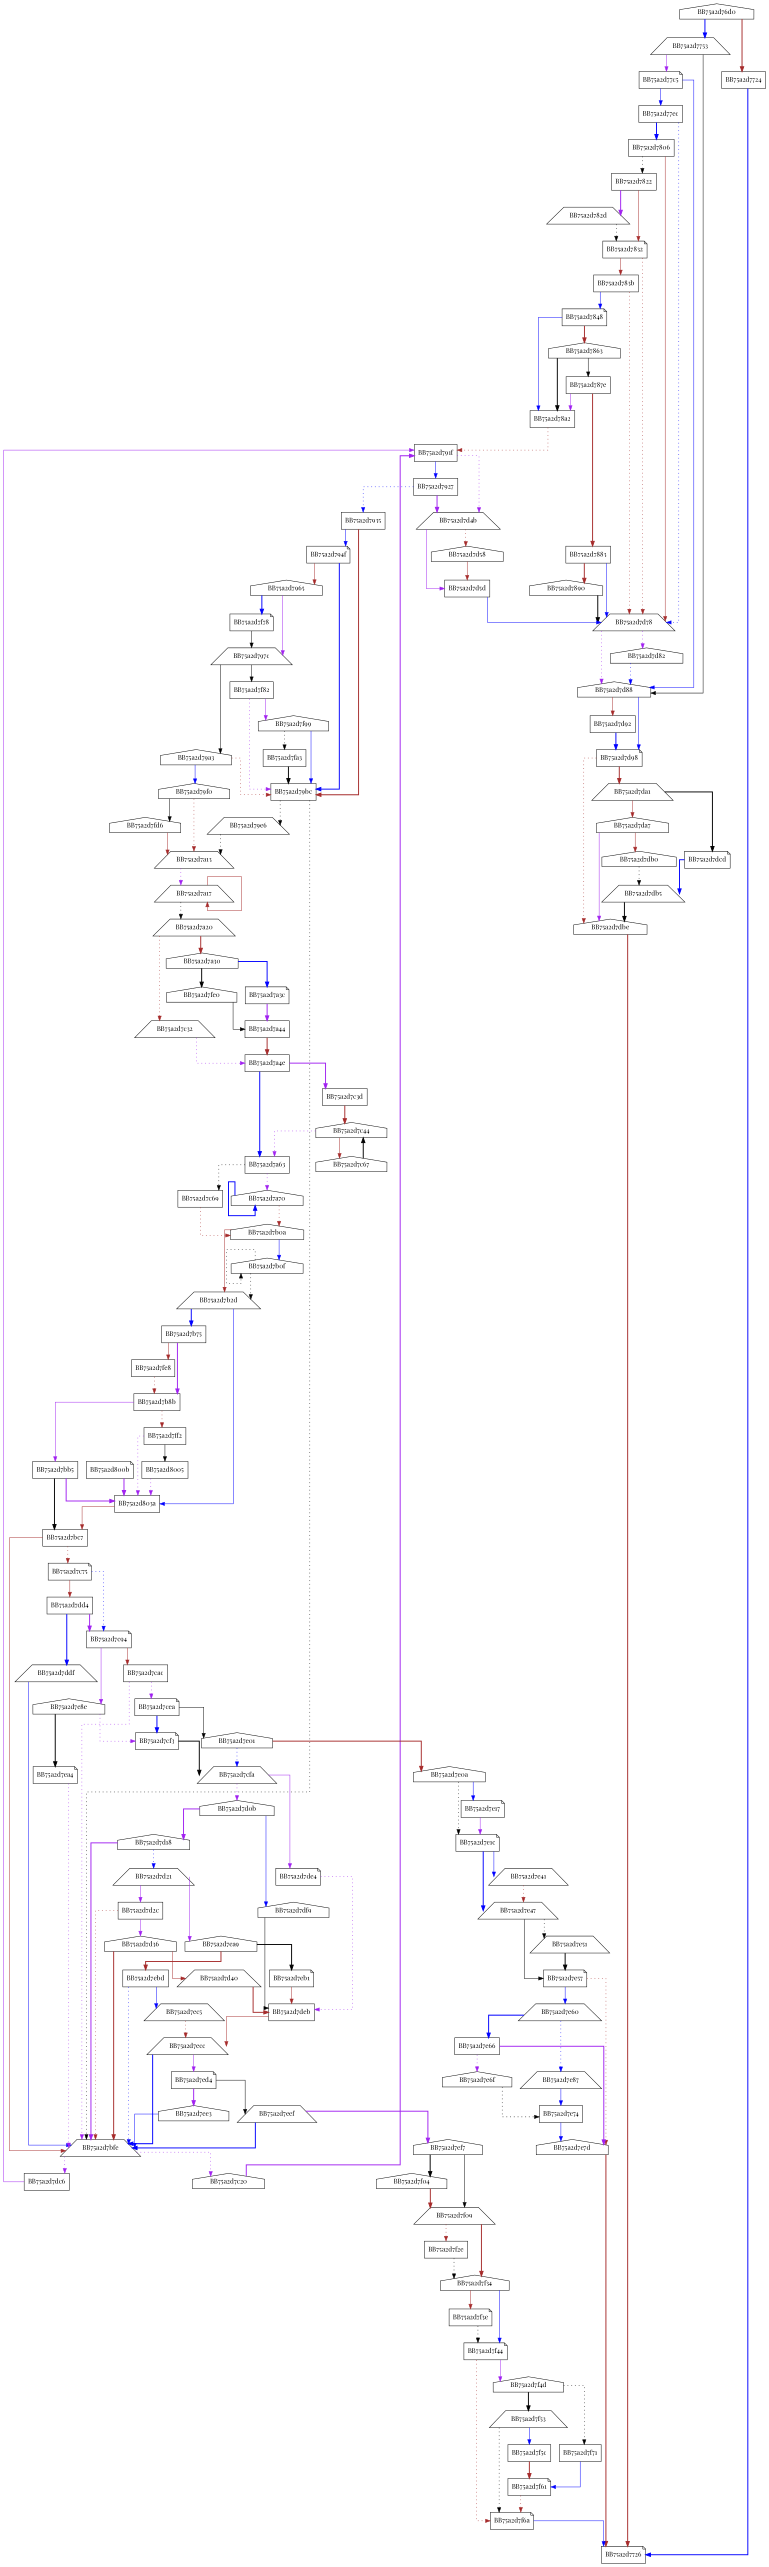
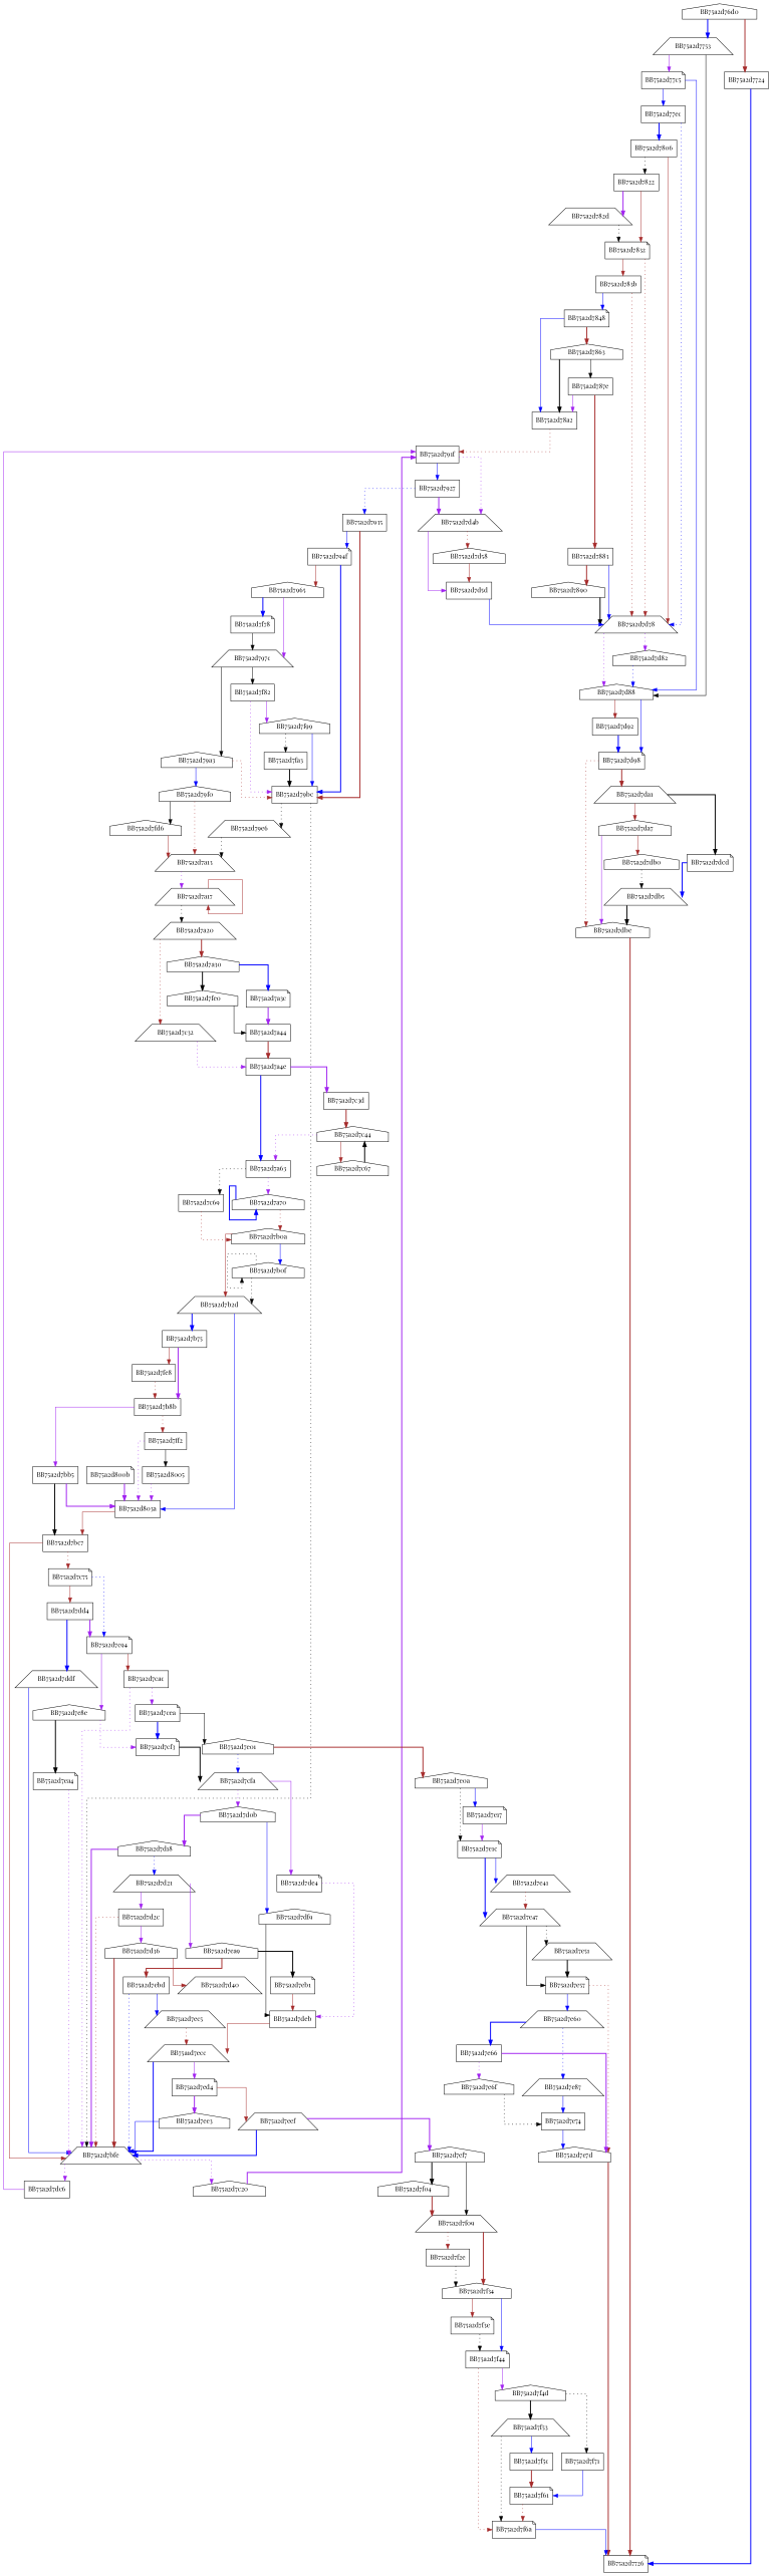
  digraph {
    fontname="Playfair Display"
    splines=ortho
    node [fontname="Playfair Display" shape=box]
    edge [color=brown fontname="Playfair Display" style=solid]
    BB75a2d76d0 [shape=house]
    BB75a2d7753 [shape=trapezium]
    BB75a2d7724
    BB75a2d7d88 [shape=house]
    BB75a2d77c5 [shape=note]
    BB75a2d7726 [shape=note]
    BB75a2d7d98 [shape=note]
    BB75a2d7d92
    BB75a2d77ec
    BB75a2d7dbe [shape=house]
    BB75a2d7da1 [shape=trapezium]
    BB75a2d7d78 [shape=trapezium]
    BB75a2d7806
    BB75a2d7d82 [shape=house]
    BB75a2d7822
    BB75a2d7832 [shape=note]
    BB75a2d782d [shape=trapezium]
    BB75a2d783b
    BB75a2d7848 [shape=note]
    BB75a2d78a2
    BB75a2d7863 [shape=house]
    BB75a2d791f
    BB75a2d787e
    BB75a2d7d4b [shape=trapezium]
    BB75a2d7927
    BB75a2d7883
    BB75a2d7890 [shape=house]
    BB75a2d7d5d
    BB75a2d7d58 [shape=house]
    BB75a2d7935
    BB75a2d79bc
    BB75a2d794f [shape=note]
    BB75a2d7bfe [shape=trapezium]
    BB75a2d79e6 [shape=trapezium]
    BB75a2d7965 [shape=house]
    BB75a2d7dc6
    BB75a2d7c20 [shape=house]
    BB75a2d7a13 [shape=trapezium]
    BB75a2d7f78 [shape=note]
    BB75a2d797c [shape=trapezium]
    BB75a2d7f82
    BB75a2d79a3 [shape=house]
    BB75a2d7f99 [shape=house]
    BB75a2d79f0 [shape=house]
    BB75a2d7fa3
    BB75a2d7fd6 [shape=house]
    BB75a2d7a17 [shape=trapezium]
    BB75a2d7a20 [shape=trapezium]
    BB75a2d7c32 [shape=trapezium]
    BB75a2d7a30 [shape=house]
    BB75a2d7a4e
    BB75a2d7fe0 [shape=house]
    BB75a2d7a3c [shape=note]
    BB75a2d7c3d
    BB75a2d7a63
    BB75a2d7a44
    BB75a2d7c44 [shape=house]
    BB75a2d7c69
    BB75a2d7a70 [shape=house]
    BB75a2d7c67 [shape=house]
    BB75a2d7b0a [shape=house]
    BB75a2d7b2d [shape=trapezium]
    BB75a2d7b0f [shape=house]
    BB75a2d803a
    BB75a2d7b75
    BB75a2d7bc7
    BB75a2d7fe8
    BB75a2d7b8b
    BB75a2d7c75 [shape=note]
    BB75a2d7ff2
    BB75a2d7bb5
    BB75a2d8005
    BB75a2d7dd4
    BB75a2d7c94 [shape=note]
    BB75a2d7ddf [shape=trapezium]
    BB75a2d7e8e [shape=house]
    BB75a2d7cac
    BB75a2d7ea4 [shape=note]
    BB75a2d7cf3 [shape=note]
    BB75a2d7cea [shape=note]
    BB75a2d7e01 [shape=house]
    BB75a2d7cfa [shape=trapezium]
    BB75a2d7e0a [shape=house]
    BB75a2d7de4 [shape=note]
    BB75a2d7d0b [shape=house]
    BB75a2d7e1c [shape=note]
    BB75a2d7e17 [shape=note]
    BB75a2d7deb
    BB75a2d7df9 [shape=house]
    BB75a2d7d18 [shape=house]
-   BB75a2d7ecc [shape=trapezium]
+   BB75a2d7ecc [shape=trapezium label=BB75a1d7ecc]
    BB75a2d7d21 [shape=trapezium]
    BB75a2d7ea9 [shape=house]
    BB75a2d7d2c
    BB75a2d7ebd
    BB75a2d7eb1 [shape=note]
    BB75a2d7d36 [shape=house]
    BB75a2d7ec5 [shape=trapezium]
    BB75a2d7d40 [shape=trapezium]
    BB75a2d7ed4 [shape=note]
    BB75a2d7dcd [shape=note]
    BB75a2d7da7 [shape=house]
    BB75a2d7db5 [shape=trapezium]
    BB75a2d7db0 [shape=house]
    BB75a2d7eef [shape=trapezium]
    BB75a2d7ee3 [shape=house]
    BB75a2d7e47 [shape=trapezium]
    BB75a2d7e41 [shape=trapezium]
    BB75a2d7e57 [shape=note]
    BB75a2d7e51 [shape=trapezium]
    BB75a2d7e7d [shape=house]
    BB75a2d7e60 [shape=trapezium]
    BB75a2d7e87 [shape=trapezium]
    BB75a2d7e66
    BB75a2d7e74
    BB75a2d7e6f [shape=house]
    BB75a2d7ef7 [shape=house]
    BB75a2d7f09 [shape=trapezium]
    BB75a2d7f04 [shape=house]
    BB75a2d7f34 [shape=house]
    BB75a2d7f2e
    BB75a2d7f44 [shape=note]
    BB75a2d7f3e [shape=note]
    BB75a2d7f6a [shape=note]
    BB75a2d7f4d [shape=house]
    BB75a2d7f71
    BB75a2d7f53 [shape=trapezium]
    BB75a2d7f61 [shape=note]
    BB75a2d7f5c
    BB75a2d800b [shape=note]
    BB75a2d76d0 -> BB75a2d7753 [color=blue style=bold]
    BB75a2d76d0 -> BB75a2d7724 [style=bold]
    BB75a2d7753 -> BB75a2d7d88 [color=black]
    BB75a2d7753 -> BB75a2d77c5 [color=purple]
    BB75a2d7724 -> BB75a2d7726 [color=blue style=bold]
    BB75a2d7d88 -> BB75a2d7d98 [color=blue]
    BB75a2d7d88 -> BB75a2d7d92
    BB75a2d77c5 -> BB75a2d7d88 [color=blue]
    BB75a2d77c5 -> BB75a2d77ec [color=blue]
    BB75a2d7d98 -> BB75a2d7dbe [style=dotted]
    BB75a2d7d98 -> BB75a2d7da1 [style=bold]
    BB75a2d7d92 -> BB75a2d7d98 [color=blue style=bold]
    BB75a2d77ec -> BB75a2d7d78 [color=blue style=dotted]
    BB75a2d77ec -> BB75a2d7806 [color=blue style=bold]
    BB75a2d7dbe -> BB75a2d7726 [style=bold]
    BB75a2d7da1 -> BB75a2d7dcd [color=black style=bold]
    BB75a2d7da1 -> BB75a2d7da7
    BB75a2d7d78 -> BB75a2d7d88 [color=purple style=dotted]
    BB75a2d7d78 -> BB75a2d7d82 [color=purple style=dotted]
    BB75a2d7806 -> BB75a2d7d78
    BB75a2d7806 -> BB75a2d7822 [color=black style=dotted]
    BB75a2d7d82 -> BB75a2d7d88 [color=blue style=dotted]
    BB75a2d7822 -> BB75a2d7832
    BB75a2d7822 -> BB75a2d782d [color=purple style=bold]
    BB75a2d7832 -> BB75a2d7d78 [style=dotted]
    BB75a2d7832 -> BB75a2d783b
    BB75a2d782d -> BB75a2d7832 [color=black style=dotted]
    BB75a2d783b -> BB75a2d7d78 [style=dotted]
    BB75a2d783b -> BB75a2d7848 [color=blue]
    BB75a2d7848 -> BB75a2d78a2 [color=blue]
    BB75a2d7848 -> BB75a2d7863 [style=bold]
    BB75a2d78a2 -> BB75a2d791f [style=dotted]
    BB75a2d7863 -> BB75a2d78a2 [color=black style=bold]
    BB75a2d7863 -> BB75a2d787e [color=black]
    BB75a2d791f -> BB75a2d7d4b [color=purple style=dotted]
    BB75a2d791f -> BB75a2d7927 [color=blue]
    BB75a2d787e -> BB75a2d78a2 [color=purple]
    BB75a2d787e -> BB75a2d7883 [style=bold]
    BB75a2d7d4b -> BB75a2d7d5d [color=purple]
    BB75a2d7d4b -> BB75a2d7d58 [style=dotted]
    BB75a2d7927 -> BB75a2d7d4b [color=purple style=bold]
    BB75a2d7927 -> BB75a2d7935 [color=blue style=dotted]
    BB75a2d7883 -> BB75a2d7d78 [color=blue]
    BB75a2d7883 -> BB75a2d7890 [style=bold]
    BB75a2d7890 -> BB75a2d7d78 [color=black style=bold]
    BB75a2d7d5d -> BB75a2d7d78 [color=blue]
    BB75a2d7d58 -> BB75a2d7d5d
    BB75a2d7935 -> BB75a2d79bc [style=bold]
    BB75a2d7935 -> BB75a2d794f [color=blue]
    BB75a2d79bc -> BB75a2d7bfe [color=black style=dotted]
    BB75a2d79bc -> BB75a2d79e6 [color=black style=dotted]
    BB75a2d794f -> BB75a2d79bc [color=blue style=bold]
    BB75a2d794f -> BB75a2d7965
    BB75a2d7bfe -> BB75a2d7dc6 [color=purple style=dotted]
    BB75a2d7bfe -> BB75a2d7c20 [color=purple style=dotted]
    BB75a2d79e6 -> BB75a2d7a13 [color=black style=dotted]
    BB75a2d7965 -> BB75a2d7f78 [color=blue style=bold]
    BB75a2d7965 -> BB75a2d797c [color=purple]
    BB75a2d7dc6 -> BB75a2d791f [color=purple]
    BB75a2d7c20 -> BB75a2d791f [color=purple style=bold]
    BB75a2d7a13 -> BB75a2d7a17 [color=purple style=dotted]
    BB75a2d7f78 -> BB75a2d797c [color=black]
    BB75a2d797c -> BB75a2d7f82 [color=black]
    BB75a2d797c -> BB75a2d79a3 [color=black]
    BB75a2d7f82 -> BB75a2d79bc [color=purple style=dotted]
    BB75a2d7f82 -> BB75a2d7f99 [color=purple]
    BB75a2d79a3 -> BB75a2d79bc [style=dotted]
    BB75a2d79a3 -> BB75a2d79f0 [color=blue]
    BB75a2d7f99 -> BB75a2d79bc [color=blue]
    BB75a2d7f99 -> BB75a2d7fa3 [color=black style=dotted]
    BB75a2d79f0 -> BB75a2d7a13 [style=dotted]
    BB75a2d79f0 -> BB75a2d7fd6 [color=black]
    BB75a2d7fa3 -> BB75a2d79bc [color=black style=bold]
    BB75a2d7fd6 -> BB75a2d7a13
    BB75a2d7a17 -> BB75a2d7a17
    BB75a2d7a17 -> BB75a2d7a20 [color=black style=dotted]
    BB75a2d7a20 -> BB75a2d7c32 [style=dotted]
    BB75a2d7a20 -> BB75a2d7a30 [style=bold]
    BB75a2d7c32 -> BB75a2d7a4e [color=purple style=dotted]
    BB75a2d7a30 -> BB75a2d7fe0 [color=black style=bold]
    BB75a2d7a30 -> BB75a2d7a3c [color=blue style=bold]
    BB75a2d7a4e -> BB75a2d7c3d [color=purple style=bold]
    BB75a2d7a4e -> BB75a2d7a63 [color=blue style=bold]
    BB75a2d7fe0 -> BB75a2d7a44 [color=black]
    BB75a2d7a3c -> BB75a2d7a44 [color=purple style=bold]
    BB75a2d7c3d -> BB75a2d7c44 [style=bold]
    BB75a2d7a63 -> BB75a2d7c69 [color=black style=dotted]
    BB75a2d7a63 -> BB75a2d7a70 [color=purple style=dotted]
    BB75a2d7a44 -> BB75a2d7a4e [style=bold]
    BB75a2d7c44 -> BB75a2d7a63 [color=purple style=dotted]
    BB75a2d7c44 -> BB75a2d7c67
    BB75a2d7c69 -> BB75a2d7b0a [style=dotted]
    BB75a2d7a70 -> BB75a2d7a70 [color=blue style=bold]
    BB75a2d7a70 -> BB75a2d7b0a [style=dotted]
    BB75a2d7c67 -> BB75a2d7c44 [color=black style=bold]
    BB75a2d7b0a -> BB75a2d7b2d
    BB75a2d7b0a -> BB75a2d7b0f [color=blue]
    BB75a2d7b2d -> BB75a2d803a [color=blue]
    BB75a2d7b2d -> BB75a2d7b75 [color=blue style=bold]
    BB75a2d7b0f -> BB75a2d7b2d [color=black style=dotted]
    BB75a2d7b0f -> BB75a2d7b0f [color=black style=dotted]
    BB75a2d803a -> BB75a2d7bc7
    BB75a2d7b75 -> BB75a2d7fe8
    BB75a2d7b75 -> BB75a2d7b8b [color=purple style=bold]
    BB75a2d7bc7 -> BB75a2d7bfe
    BB75a2d7bc7 -> BB75a2d7c75 [style=dotted]
    BB75a2d7fe8 -> BB75a2d7b8b [style=dotted]
    BB75a2d7b8b -> BB75a2d7ff2 [style=dotted]
    BB75a2d7b8b -> BB75a2d7bb5 [color=purple]
    BB75a2d7c75 -> BB75a2d7dd4
    BB75a2d7c75 -> BB75a2d7c94 [color=blue style=dotted]
    BB75a2d7ff2 -> BB75a2d803a [color=purple style=dotted]
    BB75a2d7ff2 -> BB75a2d8005 [color=black]
    BB75a2d7bb5 -> BB75a2d803a [color=purple style=bold]
    BB75a2d7bb5 -> BB75a2d7bc7 [color=black style=bold]
    BB75a2d8005 -> BB75a2d803a [color=purple style=dotted]
    BB75a2d7dd4 -> BB75a2d7c94 [color=purple style=bold]
    BB75a2d7dd4 -> BB75a2d7ddf [color=blue style=bold]
    BB75a2d7c94 -> BB75a2d7e8e [color=purple]
    BB75a2d7c94 -> BB75a2d7cac
    BB75a2d7ddf -> BB75a2d7bfe [color=blue]
    BB75a2d7e8e -> BB75a2d7ea4 [color=black style=bold]
    BB75a2d7e8e -> BB75a2d7cf3 [color=purple style=dotted]
    BB75a2d7cac -> BB75a2d7bfe [color=purple style=dotted]
    BB75a2d7cac -> BB75a2d7cea [color=purple style=dotted]
    BB75a2d7ea4 -> BB75a2d7bfe [color=purple style=dotted]
    BB75a2d7cf3 -> BB75a2d7cfa [color=black style=bold]
    BB75a2d7cea -> BB75a2d7cf3 [color=blue style=bold]
    BB75a2d7cea -> BB75a2d7e01 [color=black]
    BB75a2d7e01 -> BB75a2d7cfa [color=blue style=dotted]
    BB75a2d7e01 -> BB75a2d7e0a [style=bold]
    BB75a2d7cfa -> BB75a2d7de4 [color=purple]
    BB75a2d7cfa -> BB75a2d7d0b [color=purple style=dotted]
    BB75a2d7e0a -> BB75a2d7e1c [color=black style=dotted]
    BB75a2d7e0a -> BB75a2d7e17 [color=blue]
    BB75a2d7de4 -> BB75a2d7deb [color=purple style=dotted]
    BB75a2d7d0b -> BB75a2d7df9 [color=blue]
    BB75a2d7d0b -> BB75a2d7d18 [color=purple style=bold]
    BB75a2d7e1c -> BB75a2d7e47 [color=blue style=bold]
    BB75a2d7e1c -> BB75a2d7e41 [color=blue]
    BB75a2d7e17 -> BB75a2d7e1c [color=purple]
    BB75a2d7deb -> BB75a2d7ecc
    BB75a2d7df9 -> BB75a2d7deb [color=black]
    BB75a2d7d18 -> BB75a2d7bfe [color=purple style=bold]
    BB75a2d7d18 -> BB75a2d7d21 [color=blue style=dotted]
    BB75a2d7ecc -> BB75a2d7bfe [color=blue style=bold]
    BB75a2d7ecc -> BB75a2d7ed4 [color=purple]
    BB75a2d7d21 -> BB75a2d7ea9 [color=purple]
    BB75a2d7d21 -> BB75a2d7d2c [color=purple]
    BB75a2d7ea9 -> BB75a2d7ebd [style=bold]
    BB75a2d7ea9 -> BB75a2d7eb1 [color=black style=bold]
    BB75a2d7d2c -> BB75a2d7bfe [style=dotted]
    BB75a2d7d2c -> BB75a2d7d36 [color=purple]
    BB75a2d7ebd -> BB75a2d7bfe [color=blue style=dotted]
    BB75a2d7ebd -> BB75a2d7ec5 [color=blue]
    BB75a2d7eb1 -> BB75a2d7deb
    BB75a2d7d36 -> BB75a2d7bfe [style=bold]
    BB75a2d7d36 -> BB75a2d7d40
    BB75a2d7ec5 -> BB75a2d7ecc [style=dotted]
-   BB75a2d7d40 -> BB75a2d7deb [style=bold]
-   BB75a2d7ed4 -> BB75a2d7eef [color=black]
+   BB75a2d7ed4 -> BB75a2d7eef
    BB75a2d7ed4 -> BB75a2d7ee3 [color=purple style=bold]
    BB75a2d7dcd -> BB75a2d7db5 [color=blue style=bold]
    BB75a2d7da7 -> BB75a2d7dbe [color=purple]
    BB75a2d7da7 -> BB75a2d7db0
    BB75a2d7db5 -> BB75a2d7dbe [color=black style=bold]
    BB75a2d7db0 -> BB75a2d7db5 [color=black style=dotted]
    BB75a2d7eef -> BB75a2d7bfe [color=blue style=bold]
    BB75a2d7eef -> BB75a2d7ef7 [color=purple style=bold]
    BB75a2d7ee3 -> BB75a2d7bfe [color=blue]
    BB75a2d7e47 -> BB75a2d7e57 [color=black]
    BB75a2d7e47 -> BB75a2d7e51 [color=black style=dotted]
    BB75a2d7e41 -> BB75a2d7e47 [style=dotted]
    BB75a2d7e57 -> BB75a2d7e7d [style=dotted]
    BB75a2d7e57 -> BB75a2d7e60 [color=blue]
    BB75a2d7e51 -> BB75a2d7e57 [color=black style=bold]
    BB75a2d7e7d -> BB75a2d7726 [style=bold]
    BB75a2d7e60 -> BB75a2d7e87 [color=blue style=dotted]
    BB75a2d7e60 -> BB75a2d7e66 [color=blue style=bold]
    BB75a2d7e87 -> BB75a2d7e74 [color=blue]
    BB75a2d7e66 -> BB75a2d7e7d [color=purple style=bold]
    BB75a2d7e66 -> BB75a2d7e6f [color=purple style=dotted]
    BB75a2d7e74 -> BB75a2d7e7d [color=blue]
    BB75a2d7e6f -> BB75a2d7e74 [color=black style=dotted]
    BB75a2d7ef7 -> BB75a2d7f09 [color=black]
    BB75a2d7ef7 -> BB75a2d7f04 [color=black style=bold]
    BB75a2d7f09 -> BB75a2d7f34 [style=bold]
    BB75a2d7f09 -> BB75a2d7f2e [style=dotted]
    BB75a2d7f04 -> BB75a2d7f09 [style=bold]
    BB75a2d7f34 -> BB75a2d7f44 [color=blue]
    BB75a2d7f34 -> BB75a2d7f3e
    BB75a2d7f2e -> BB75a2d7f34 [color=black style=dotted]
    BB75a2d7f44 -> BB75a2d7f6a [style=dotted]
    BB75a2d7f44 -> BB75a2d7f4d [color=purple]
    BB75a2d7f3e -> BB75a2d7f44 [color=black style=dotted]
    BB75a2d7f6a -> BB75a2d7726 [color=blue]
    BB75a2d7f4d -> BB75a2d7f71 [color=black style=dotted]
    BB75a2d7f4d -> BB75a2d7f53 [color=black style=bold]
    BB75a2d7f71 -> BB75a2d7f61 [color=blue]
    BB75a2d7f53 -> BB75a2d7f6a [color=black style=dotted]
    BB75a2d7f53 -> BB75a2d7f5c [color=blue]
    BB75a2d7f61 -> BB75a2d7f6a [style=dotted]
    BB75a2d7f5c -> BB75a2d7f61 [style=bold]
    BB75a2d800b -> BB75a2d803a [color=purple style=bold]
  }
